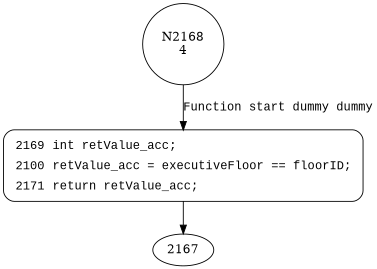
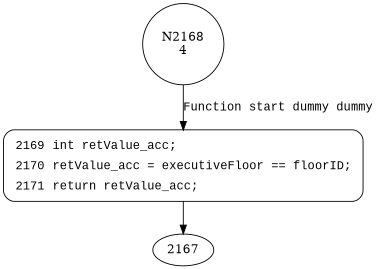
  digraph {
    n1 [label="N2168\n4" shape=circle]
-   n2 [fillcolor=white fontname="Courier New" label=<<table border="0" cellborder="0" cellpadding="3" bgcolor="white"><tr><td align="right">2169</td><td align="left">int retValue_acc;</td></tr><tr><td align="right">2100</td><td align="left">retValue_acc = executiveFloor == floorID;</td></tr><tr><td align="right">2171</td><td align="left">return retValue_acc;</td></tr></table>> penwidth=1 shape=Mrecord style="filled,bold"]
+   n2 [fillcolor=white fontname="Courier New" label=<<table border="0" cellborder="0" cellpadding="3" bgcolor="white"><tr><td align="right">2169</td><td align="left">int retValue_acc;</td></tr><tr><td align="right">2170</td><td align="left">retValue_acc = executiveFloor == floorID;</td></tr><tr><td align="right">2171</td><td align="left">return retValue_acc;</td></tr></table>> penwidth=1 shape=Mrecord style="filled,bold"]
    2167
    n1 -> n2 [fontname="Courier New" label="Function start dummy dummy"]
    n2 -> 2167
  }
